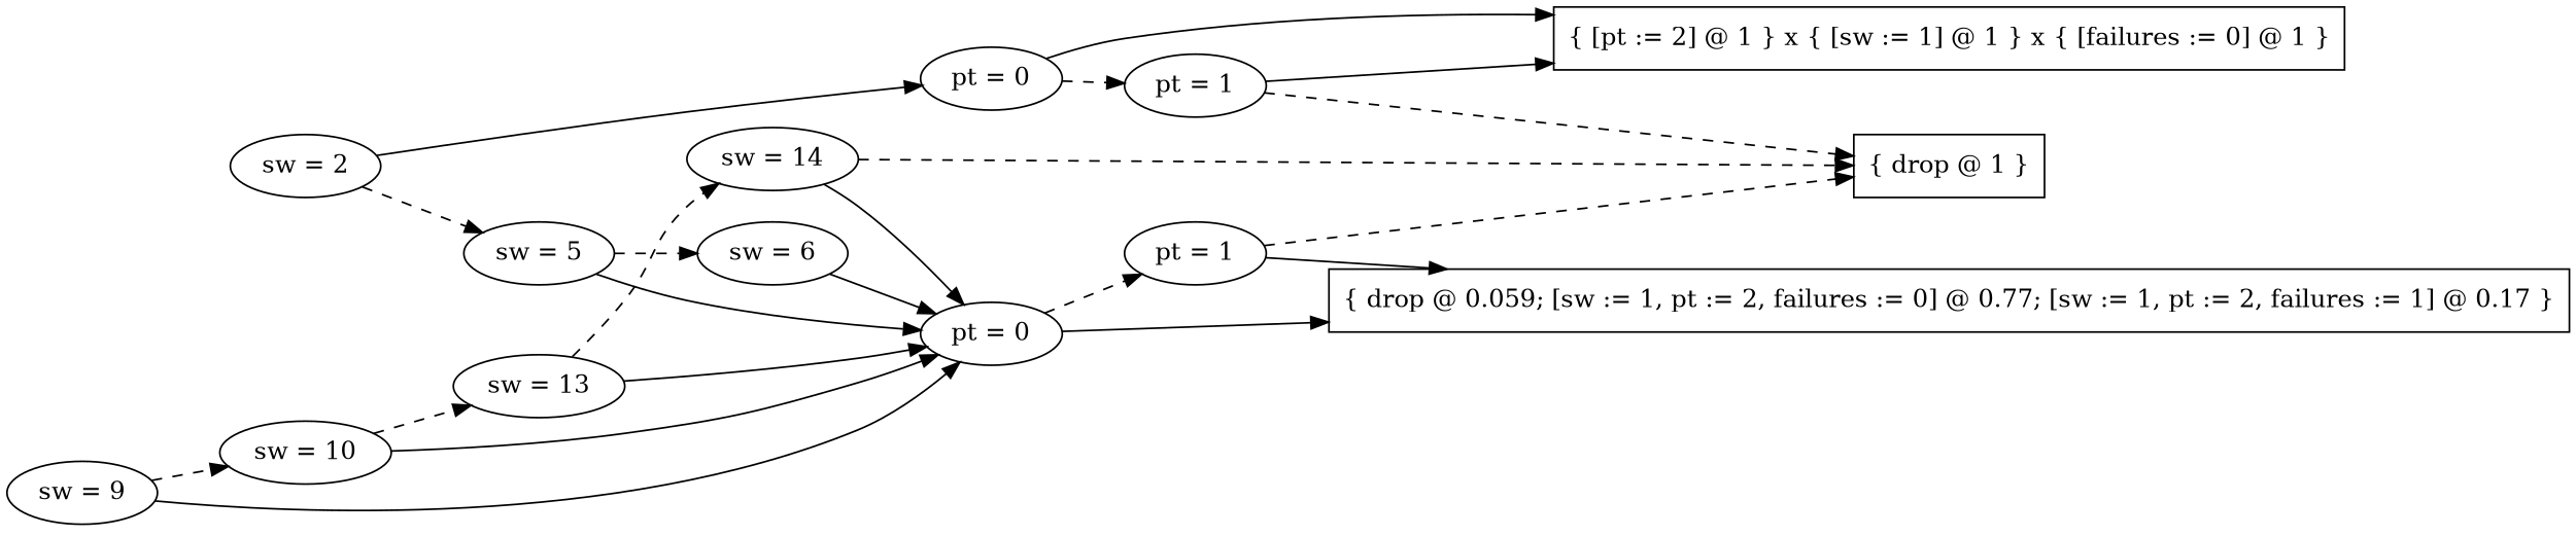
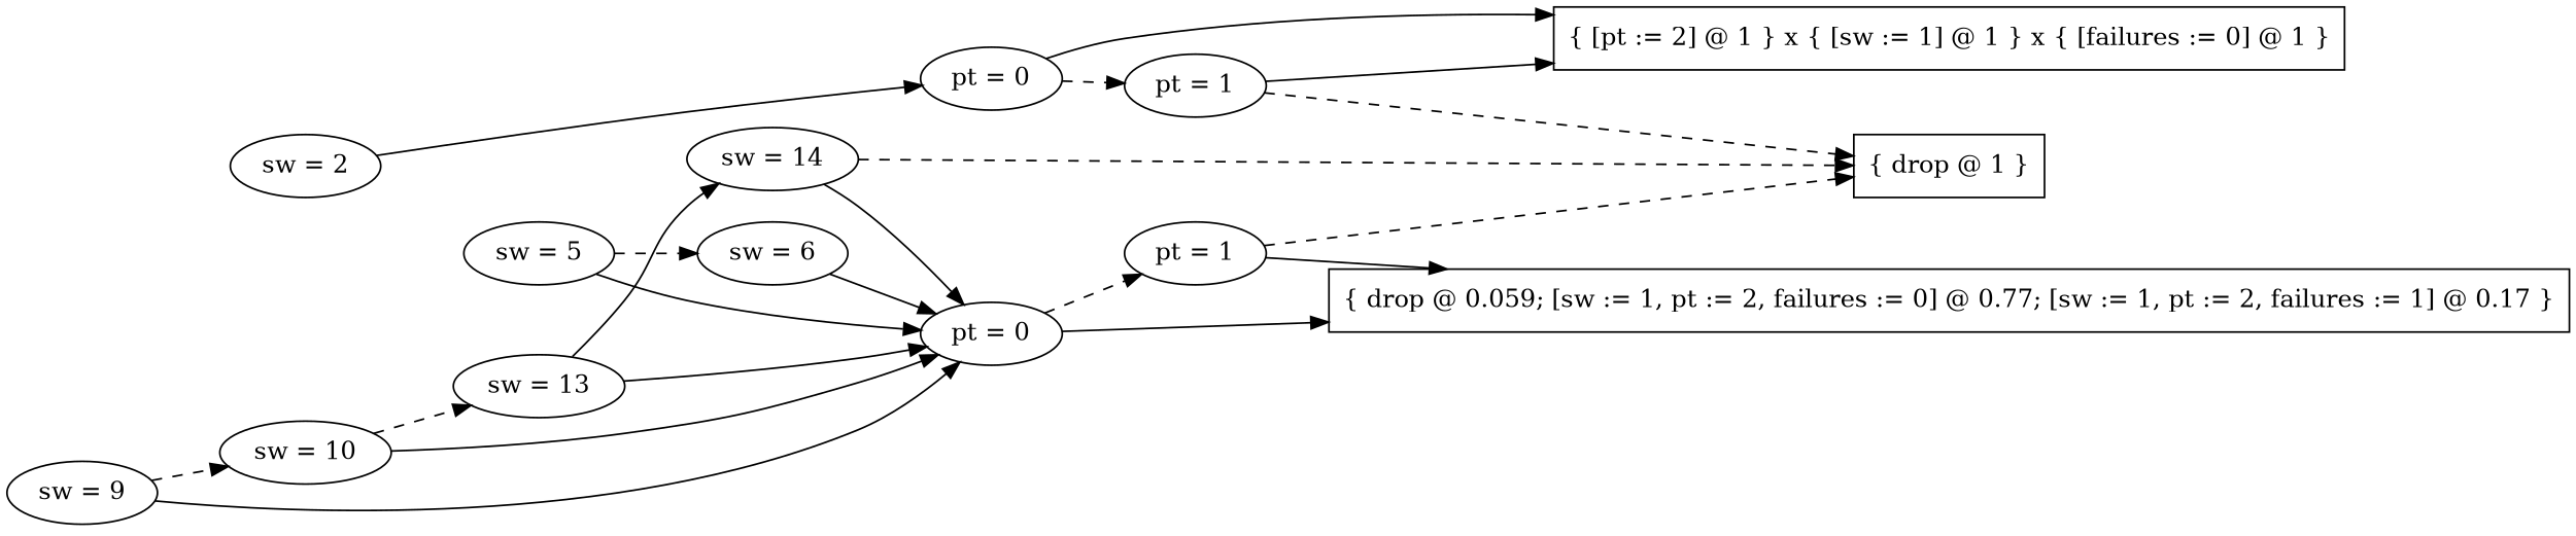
  digraph {
    rankdir=LR
    n1 [label="sw = 10"]
    n2 [label="sw = 14"]
    n3 [label="pt = 1"]
    n4 [label="pt = 1"]
    n5 [label="sw = 5"]
    n6 [label="sw = 9"]
    n7 [label="sw = 2"]
    n8 [label="sw = 13"]
    n9 [label="sw = 6"]
    n10 [label="pt = 0"]
    n11 [label="pt = 0"]
    n12 [label="{ [pt := 2] @ 1 } x { [sw := 1] @ 1 } x { [failures := 0] @ 1 }" shape=box]
    n13 [label="{ drop @ 1 }" shape=box]
    n14 [label="{ drop @ 0.059; [sw := 1, pt := 2, failures := 0] @ 0.77; [sw := 1, pt := 2, failures := 1] @ 0.17 }" shape=box]
    subgraph sub_1 {
      rank=same
      n1
    }
    subgraph sub_2 {
      rank=same
      n2
    }
    subgraph sub_3 {
      rank=same
      n3
      n4
    }
    subgraph sub_4 {
      rank=same
      n5
    }
    subgraph sub_5 {
      rank=same
      n6
    }
    subgraph sub_6 {
      rank=same
      n7
    }
    subgraph sub_7 {
      rank=same
      n8
    }
    subgraph sub_8 {
      rank=same
      n9
    }
    subgraph sub_9 {
      rank=same
      n10
      n11
    }
    n1 -> n8 [style=dashed]
    n1 -> n11
    n2 -> n11
    n2 -> n13 [style=dashed]
    n3 -> n12
    n3 -> n13 [style=dashed]
    n4 -> n13 [style=dashed]
    n4 -> n14
    n5 -> n9 [style=dashed]
    n5 -> n11
    n6 -> n1 [style=dashed]
    n6 -> n11
-   n7 -> n5 [style=dashed]
    n7 -> n10
-   n8 -> n2 [style=dashed]
+   n8 -> n2 [style=solid]
    n8 -> n11
    n9 -> n11
    n10 -> n3 [style=dashed]
    n10 -> n12
    n11 -> n4 [style=dashed]
    n11 -> n14
  }
